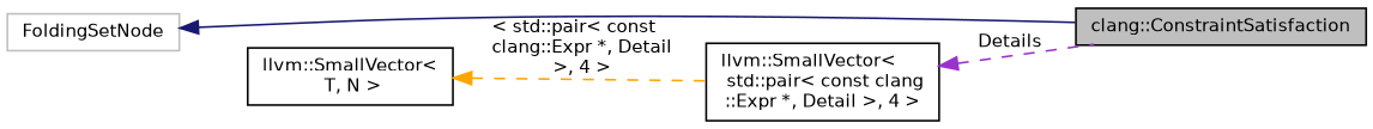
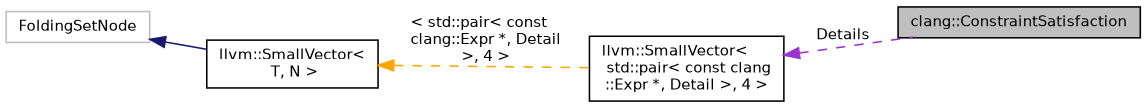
  digraph {
    fontname="DejaVu Sans"
    rankdir=LR
    node [color=black fontname="DejaVu Sans" fontsize=10 shape=record]
    edge [dir=back fontname="DejaVu Sans" fontsize=10 labelfontname=Helvetica labelfontsize=10 style=dashed]
    n1 [fillcolor=grey75 fontcolor=black height=0.2 label="clang::ConstraintSatisfaction" style=filled width=0.4]
    n2 [color=grey75 height=0.2 label=FoldingSetNode width=0.4]
    n3 [height=0.2 label="llvm::SmallVector\<\l std::pair\< const clang\l::Expr *, Detail \>, 4 \>" width=0.4]
    n4 [height=0.2 label="llvm::SmallVector\<\l T, N \>" width=0.4]
-   n2 -> n1 [color=midnightblue style=solid]
+   n2 -> n4 [color=midnightblue style=solid]
    n3 -> n1 [color=darkorchid3 label=" Details"]
    n4 -> n3 [color=orange label=" \< std::pair\< const\l clang::Expr *, Detail\l \>, 4 \>"]
  }
